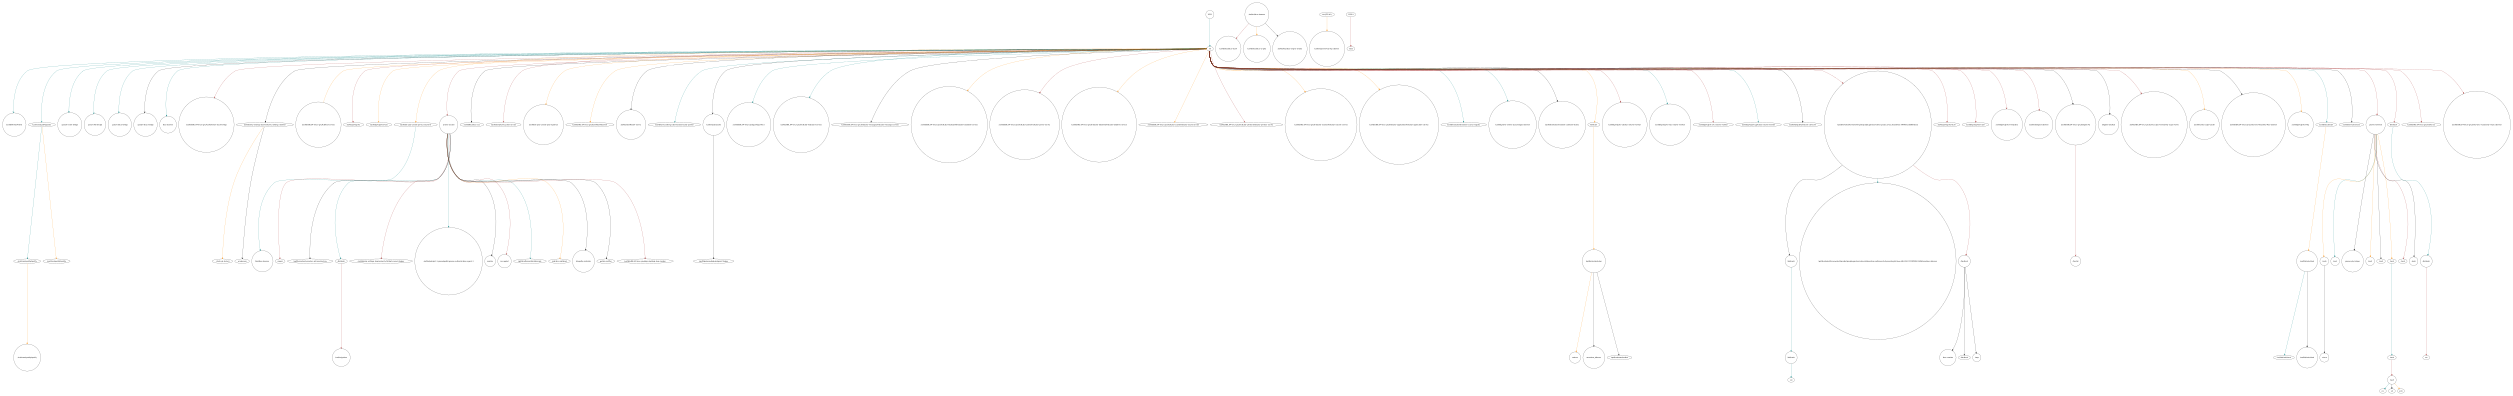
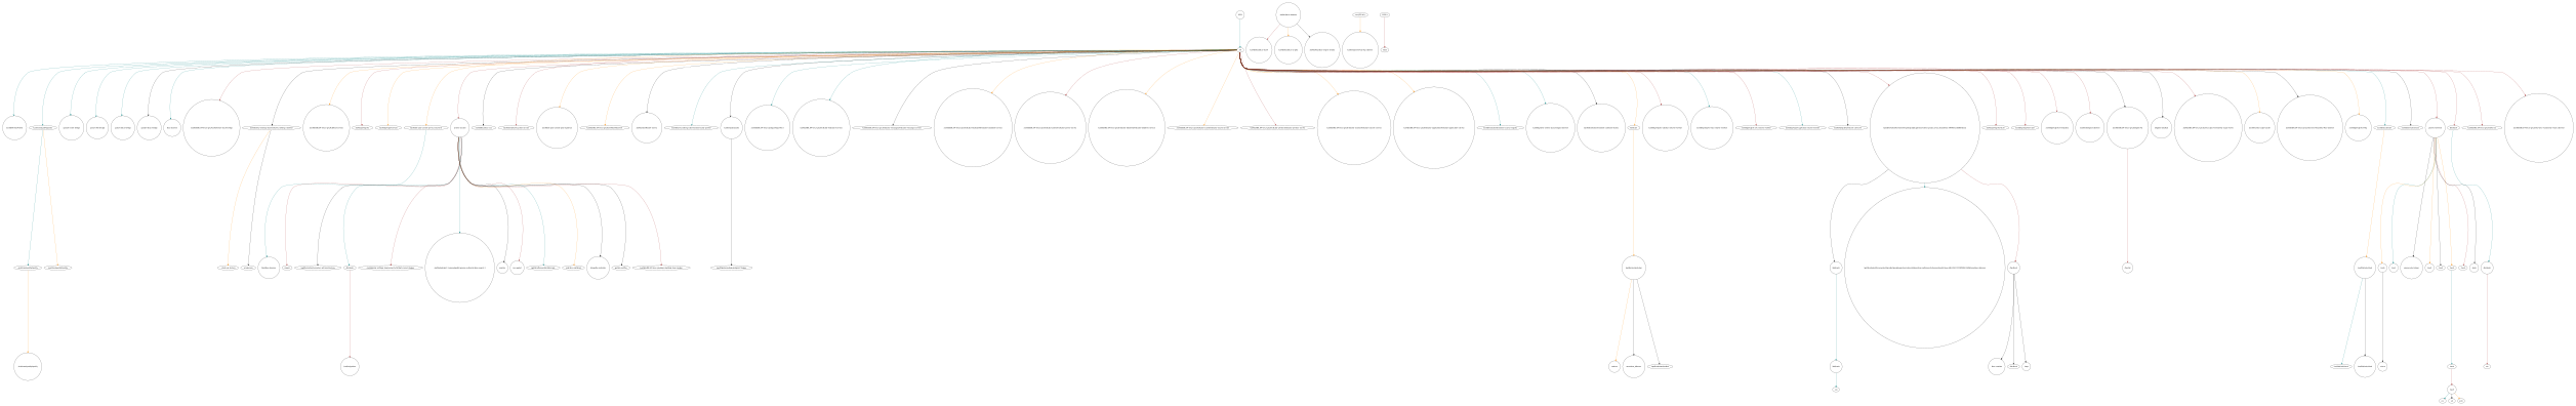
  digraph {
    fontname=Nunito
    node [fontname=Nunito shape=circle]
    edge [arrowhead=diamond color=black fontname=Nunito]
    n1 [label=init shape=ellipse]
    n2 [label="/usr/lib/firefox/firefox"]
    n3 [label="/usr/share/spotify/spotify" shape=ellipse]
    n4 [label="upstart-event-bridge"]
    n5 [label="upstart-file-bridge"]
    n6 [label="upstart-dbus-bridge"]
    n7 [label="upstart-dbus-bridge"]
    n8 [label="dbus-daemon"]
    n9 [label="/usr/lib/x86_64-linux-gnu/hud/window-stack-bridge"]
    n10 [label="/usr/lib/unity-settings-daemon/unity-settings-daemon" shape=ellipse]
    n11 [label="/usr/lib/x86_64-linux-gnu/hud/hud-service"]
    n12 [label="/usr/lib/gvfs/gvfsd" shape=ellipse]
    n13 [label="/usr/lib/gvfs/gvfsd-fuse" shape=ellipse]
    n14 [label="/usr/lib/at-spi2-core/at-spi-bus-launcher" shape=ellipse]
    n15 [label="gnome-session"]
    n16 [label="/usr/lib/ibus/ibus-x11" shape=ellipse]
    n17 [label="/usr/lib/unity/unity-panel-service" shape=ellipse]
    n18 [label="/usr/lib/at-spi2-core/at-spi2-registryd"]
    n19 [label="/usr/lib/x86_64-linux-gnu/bamf/bamfdaemon" shape=ellipse]
    n20 [label="/usr/lib/dconf/dconf-service"]
    n21 [label="/usr/lib/unity-settings-daemon/usd-locate-pointer" shape=ellipse]
    n22 [label="/usr/bin/pulseaudio"]
    n23 [label="/usr/lib/x86_64-linux-gnu/gconf/gconfd-2"]
    n24 [label="/usr/lib/x86_64-linux-gnu/indicator-keyboard-service"]
    n25 [label="/usr/lib/x86_64-linux-gnu/indicator-messages/indicator-messages-service" shape=ellipse]
    n26 [label="/usr/lib/x86_64-linux-gnu/indicator-bluetooth/indicator-bluetooth-service"]
    n27 [label="/usr/lib/x86_64-linux-gnu/indicator-power/indicator-power-service"]
    n28 [label="/usr/lib/x86_64-linux-gnu/indicator-datetime/indicator-datetime-service"]
    n29 [label="/usr/lib/x86_64-linux-gnu/indicator-sound/indicator-sound-service" shape=ellipse]
    n30 [label="/usr/lib/x86_64-linux-gnu/indicator-printers/indicator-printers-service" shape=ellipse]
    n31 [label="/usr/lib/x86_64-linux-gnu/indicator-session/indicator-session-service"]
    n32 [label="/usr/lib/x86_64-linux-gnu/indicator-application/indicator-application-service"]
    n33 [label="/usr/lib/evolution/evolution-source-registry" shape=ellipse]
    n34 [label="/usr/lib/gnome-online-accounts/goa-daemon"]
    n35 [label="/usr/lib/evolution/evolution-calendar-factory"]
    n36 [label="/bin/bash" shape=ellipse]
    n37 [label="/usr/lib/gvfs/gvfs-udisks2-volume-monitor"]
    n38 [label="/usr/lib/gvfs/gvfs-mtp-volume-monitor"]
    n39 [label="/usr/lib/gvfs/gvfs-afc-volume-monitor" shape=ellipse]
    n40 [label="/usr/lib/gvfs/gvfs-gphoto2-volume-monitor" shape=ellipse]
    n41 [label="/usr/lib/telepathy/mission-control-5" shape=ellipse]
    n42 [label="/opt/ibm/notes/framework/rcp/eclipse/plugins/com.ibm.rcp.base_9.0.1.20131002-1404/linux/x86/notes2"]
    n43 [label="/usr/lib/gvfs/gvfsd-burn" shape=ellipse]
    n44 [label="/usr/lib/gvfs/gvfsd-trash" shape=ellipse]
    n45 [label="/usr/lib/gvfs/gvfsd-metadata"]
    n46 [label="/usr/bin/zeitgeist-daemon"]
    n47 [label="/usr/lib/x86_64-linux-gnu/zeitgeist-fts"]
    n48 [label="zeitgeist-datahub"]
    n49 [label="/usr/lib/x86_64-linux-gnu/unity-scope-home/unity-scope-home"]
    n50 [label="/usr/bin/unity-scope-loader"]
    n51 [label="/usr/lib/x86_64-linux-gnu/unity-lens-files/unity-files-daemon"]
    n52 [label="/usr/lib/gvfs/gvfsd-http"]
    n53 [label="/usr/lib/slack/slack" shape=ellipse]
    n54 [label="/usr/lib/evince/evinced" shape=ellipse]
    n55 [label="gnome-terminal"]
    n56 [label="/bin/bash" shape=ellipse]
    n57 [label="/usr/lib/x86_64-linux-gnu/notify-osd" shape=ellipse]
    n58 [label="/usr/lib/x86_64-linux-gnu/unity-lens-music/unity-music-daemon"]
    n59 [label="/usr/share/spotify/spotify" shape=ellipse]
    n60 [label="/usr/share/spotify/spotify" shape=ellipse]
    n61 [label="/usr/bin/ibus-daemon"]
    n62 [label="/usr/lib/ibus/ibus-dconf"]
    n63 [label="/usr/lib/ibus/ibus-ui-gtk3"]
    n64 [label="/usr/lib/ibus/ibus-engine-simple"]
    n65 [label="[check_gl_textur]" shape=ellipse]
    n66 [label=syndaemon shape=ellipse]
    n67 [label="/bin/dbus-daemon"]
    n68 [label=compiz shape=ellipse]
    n69 [label="/opt/Symantec/symantec_antivirus/savtray" shape=ellipse]
    n70 [label="/bin/bash" shape=ellipse]
    n71 [label="/usr/lib/unity-settings-daemon/unity-fallback-mount-helper" shape=ellipse]
    n72 [label="/usr/lib/policykit-1-gnome/polkit-gnome-authentication-agent-1"]
    n73 [label=nautilus]
    n74 [label="nm-applet"]
    n75 [label="/opt/ibm/ibmsam/bin/ibmsaml" shape=ellipse]
    n76 [label="indicator-multiload" shape=ellipse]
    n77 [label="telepathy-indicator"]
    n78 [label="update-notifier" shape=ellipse]
    n79 [label="/usr/lib/x86_64-linux-gnu/deja-dup/deja-dup-monitor" shape=ellipse]
    n80 [label="/usr/lib/pulseaudio/pulse/gconf-helper" shape=ellipse]
    n81 [label="/opt/ibm/notes/notes"]
    n82 [label="/bin/bash"]
    n83 [label="/opt/ibm/notes/framework/shared/eclipse/plugins/com.ibm.collaboration.realtime.activitymonitor.gtk.linux.x86_8.5.2.20130926-0645/sametime_idlemon"]
    n84 [label="/bin/bash"]
    n85 [label="/bin/cat"]
    n86 [label="/usr/lib/slack/slack"]
    n87 [label="-bash"]
    n88 [label="-bash"]
    n89 [label="gnome-pty-helper"]
    n90 [label="-bash"]
    n91 [label="-bash" shape=ellipse]
    n92 [label="-bash" shape=ellipse]
    n93 [label="-bash" shape=ellipse]
    n94 [label="-bash"]
    n95 [label="/bin/bash"]
    n96 [label="/usr/share/spotify/spotify"]
    n97 [label="/usr/lib/slack/slack" shape=ellipse]
    n98 [label="/usr/lib/slack/slack"]
    n99 [label="init (PID #1)" shape=ellipse]
    n100 [label="/usr/bin/gnome-keyring-daemon"]
    3631
    n102 [label="/usr/bin/python"]
    n103 [label=nsdexec]
    n104 [label=sametime_idlemon]
    n105 [label="/opt/ibm/notes/taskldr" shape=ellipse]
    n106 [label="/bin/bash"]
    n107 [label="dbus-monitor"]
    n108 [label="/bin/bash" shape=ellipse]
    n109 [label=sleep]
    n110 [label=evince]
    n111 [label="-bash" shape=ellipse]
    n112 [label=cat shape=ellipse]
    n113 [label=cat shape=ellipse]
    n114 [label="node" shape=ellipse]
    19391 [shape=ellipse]
    n116 [label="-bash"]
    n117 [label=ps shape=ellipse]
    n118 [label=tail shape=ellipse]
    n119 [label=awk shape=ellipse]
    n1 -> n2 [arrowhead=vee color=teal]
    n1 -> n3 [arrowhead=vee color=teal]
    n1 -> n4 [color=teal]
    n1 -> n5 [arrowhead=vee color=teal]
    n1 -> n6 [color=teal]
    n1 -> n7 [arrowhead=vee]
    n1 -> n8 [color=teal]
    n1 -> n9 [arrowhead=vee color=brown]
    n1 -> n10
-   n11 -> n1 [color=darkorange]
+   n1 -> n11 [color=darkorange]
    n1 -> n12 [color=brown]
    n1 -> n13 [arrowhead=vee color=darkorange]
    n1 -> n14 [color=darkorange]
    n1 -> n15 [arrowhead=vee color=brown]
    n1 -> n16
    n1 -> n17 [arrowhead=vee color=brown]
    n1 -> n18 [arrowhead=vee color=darkorange]
    n1 -> n19 [color=darkorange]
    n1 -> n20 [arrowhead=vee]
    n1 -> n21 [arrowhead=vee color=teal]
    n1 -> n22 [arrowhead=vee]
    n1 -> n23 [color=teal]
    n1 -> n24 [color=teal]
    n1 -> n25 [arrowhead=vee]
    n1 -> n26 [color=darkorange]
    n1 -> n27 [color=brown]
    n1 -> n28 [arrowhead=vee color=darkorange]
    n1 -> n29 [arrowhead=vee color=darkorange]
    n1 -> n30 [arrowhead=vee color=brown]
    n1 -> n31 [color=darkorange]
    n1 -> n32 [color=darkorange]
    n1 -> n33 [color=teal]
    n1 -> n34 [color=teal]
    n1 -> n35
    n1 -> n36 [arrowhead=vee color=darkorange]
    n1 -> n37 [color=brown]
    n1 -> n38 [color=teal]
    n1 -> n39 [arrowhead=vee color=brown]
    n1 -> n40 [arrowhead=vee color=teal]
    n1 -> n41
    n1 -> n42 [color=brown]
    n1 -> n43 [color=brown]
    n1 -> n44 [color=brown]
    n1 -> n45 [arrowhead=vee color=brown]
    n1 -> n46 [color=brown]
    n1 -> n47
    n1 -> n48
    n1 -> n49 [color=brown]
    n1 -> n50 [arrowhead=vee color=darkorange]
    n1 -> n51
    n1 -> n52 [arrowhead=vee color=darkorange]
    n1 -> n53 [arrowhead=vee color=teal]
    n1 -> n54 [arrowhead=vee]
    n1 -> n55 [color=brown]
    n1 -> n56 [arrowhead=vee color=brown]
    n1 -> n57 [color=brown]
    n1 -> n58 [color=brown]
    n3 -> n59 [color=teal]
    n3 -> n60 [arrowhead=vee color=darkorange]
    n10 -> n65 [color=darkorange]
    n10 -> n66 [arrowhead=vee]
    n14 -> n67 [color=teal]
    n15 -> n68 [arrowhead=vee color=brown]
    n15 -> n69 [arrowhead=vee]
    n15 -> n70 [color=teal]
    n15 -> n71 [color=brown]
    n15 -> n72 [color=teal]
    n15 -> n73
    n15 -> n74 [arrowhead=vee color=brown]
    n15 -> n75 [arrowhead=vee color=teal]
    n15 -> n76 [arrowhead=vee color=darkorange]
    n15 -> n77
    n15 -> n78
    n15 -> n79 [color=brown]
    n22 -> n80
    n36 -> n81 [arrowhead=vee color=darkorange]
    n42 -> n82 [arrowhead=vee]
    n42 -> n83 [color=teal]
    n42 -> n84 [color=brown]
    n47 -> n85 [arrowhead=vee color=brown]
    n53 -> n86 [color=darkorange]
    n55 -> n87 [color=darkorange]
    n55 -> n88 [color=teal]
    n55 -> n89
    n55 -> n90 [color=darkorange]
    n55 -> n91 [arrowhead=vee]
    n55 -> n92 [color=darkorange]
    n55 -> n93 [arrowhead=vee color=brown]
    n55 -> n94 [arrowhead=vee]
    n56 -> n95 [color=teal]
    n59 -> n96 [color=darkorange]
    n61 -> n62 [arrowhead=vee color=brown]
    n61 -> n63 [color=darkorange]
    n61 -> n64 [arrowhead=vee]
    n70 -> n102 [arrowhead=vee color=brown]
    n81 -> n103 [color=darkorange]
    n81 -> n104 [arrowhead=vee]
    n81 -> n105 [arrowhead=vee]
    n82 -> n106 [arrowhead=vee color=teal]
    n84 -> n107
    n84 -> n108 [arrowhead=vee]
    n84 -> n109 [arrowhead=vee]
    n86 -> n97 [arrowhead=vee color=teal]
    n86 -> n98
    n87 -> n110
    n92 -> n111 [arrowhead=vee color=teal]
    n95 -> n112 [arrowhead=vee color=brown]
    n99 -> n100 [color=darkorange]
    3631 -> n1 [color=teal]
    n106 -> n113 [color=teal]
    n111 -> n116 [color=brown]
    19391 -> n114 [color=brown]
    n116 -> n117 [color=teal]
    n116 -> n118
    n116 -> n119 [arrowhead=vee color=darkorange]
  }
